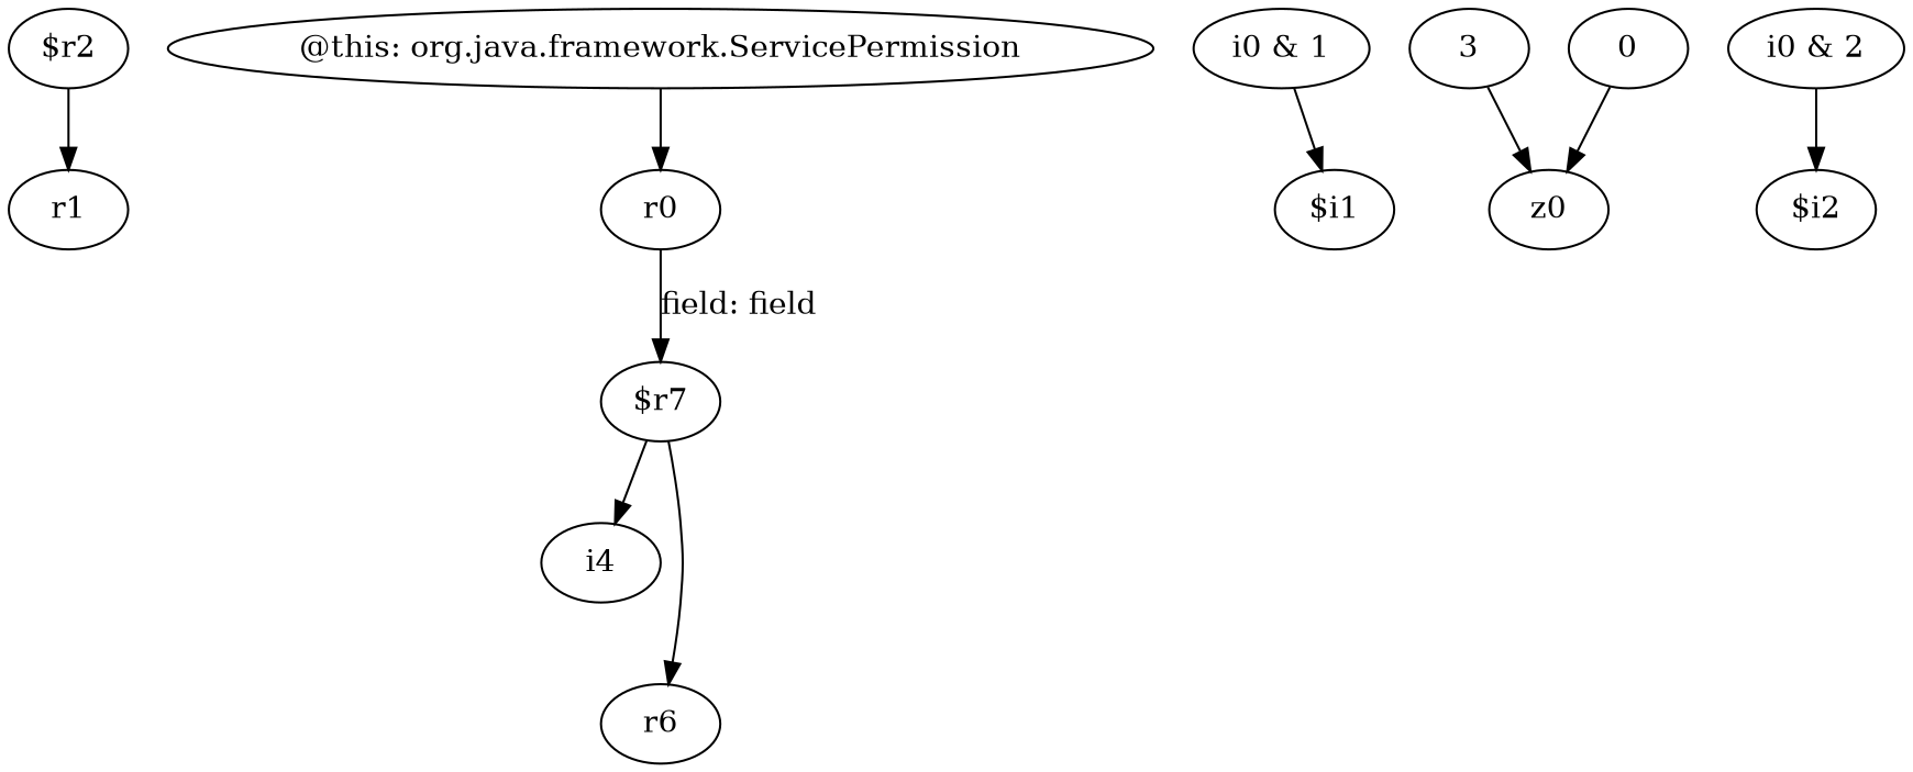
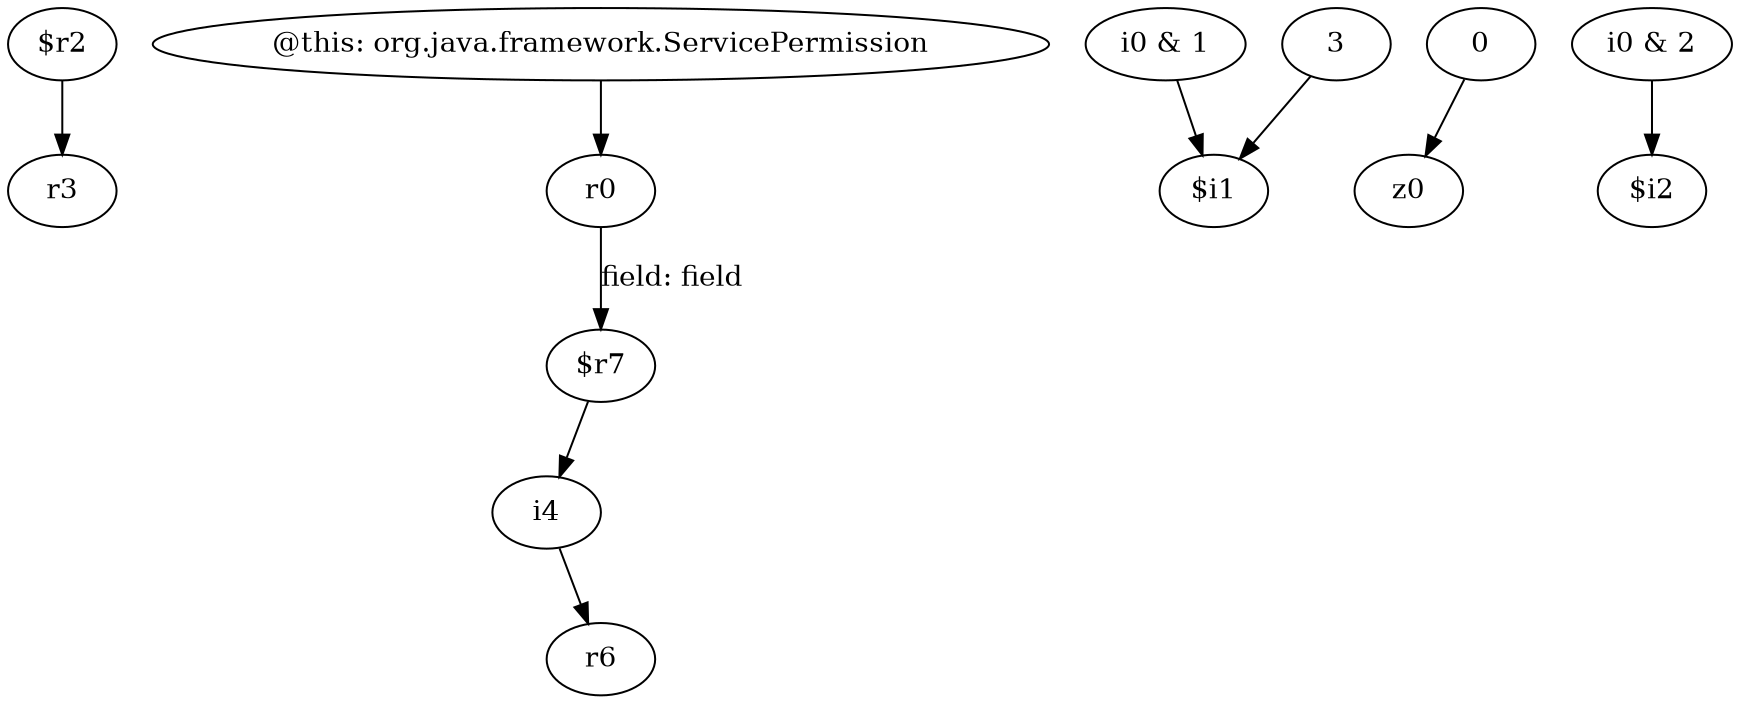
  digraph {
    n1 [label="$r2"]
-   n2 [label=r1]
+   n2 [label=r3]
    n3 [label="$r7"]
    n4 [label=i4]
    n5 [label=r6]
    n6 [label="i0 & 1"]
    n7 [label="$i1"]
    n8 [label=r0]
    n9 [label=3]
    n10 [label=z0]
    n11 [label=0]
    n12 [label="i0 & 2"]
    n13 [label="$i2"]
    n14 [label="@this: org.java.framework.ServicePermission"]
    n1 -> n2
    n3 -> n4
-   n3 -> n5
+   n4 -> n5
    n6 -> n7
    n8 -> n3 [label="field: field"]
-   n9 -> n10
+   n9 -> n7
    n11 -> n10
    n12 -> n13
    n14 -> n8
  }
